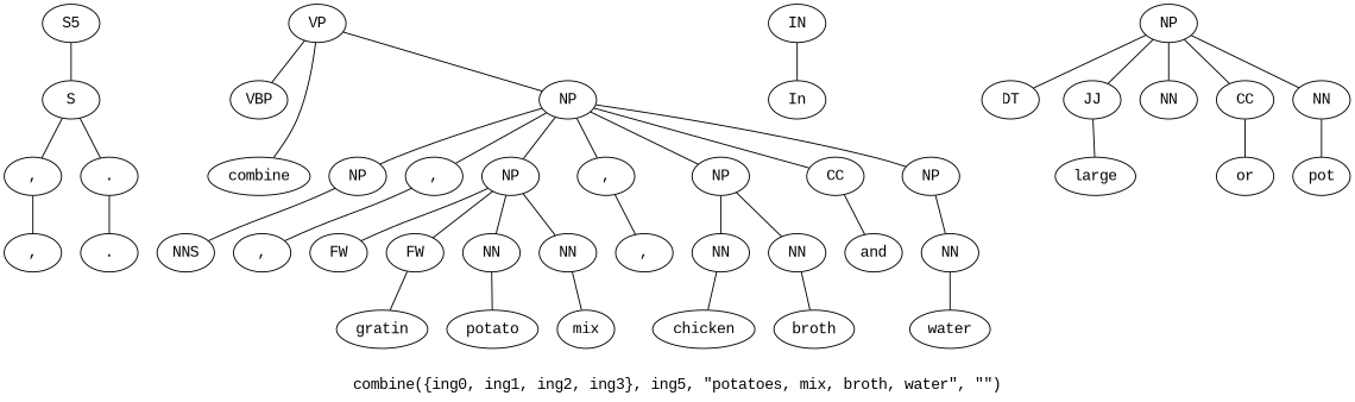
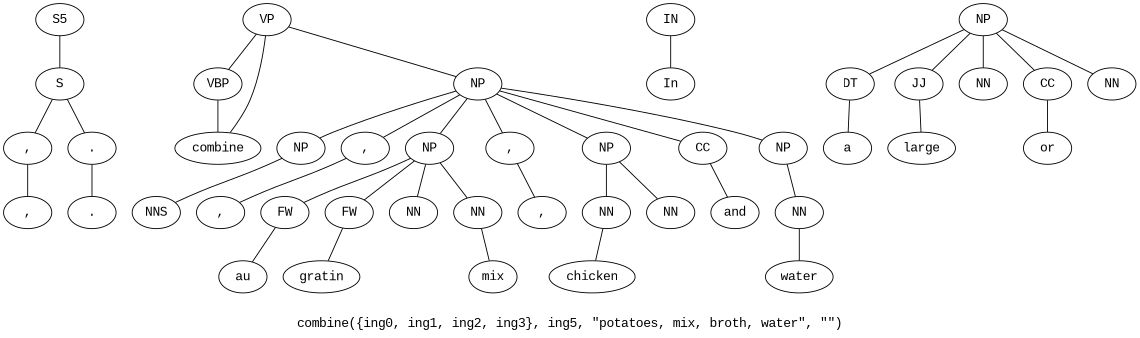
  graph {
    fontname="Liberation Mono"
    label="combine({ing0, ing1, ing2, ing3}, ing5, \"potatoes, mix, broth, water\", \"\")"
    node [fontname="Liberation Mono"]
    edge [fontname="Liberation Mono"]
    n1 [label=S5]
    n2 [label=S]
    n3 [label=","]
    n4 [label="."]
    n5 [label=","]
    n6 [label=VP]
    n7 [label=VBP]
    n8 [label=NP]
    n9 [label="."]
    n10 [label=IN]
    n11 [label=In]
    n12 [label=NP]
    n13 [label=DT]
    n14 [label=JJ]
    n15 [label=NN]
    n16 [label=CC]
    n17 [label=NN]
+   n18 [label=a]
    n19 [label=large]
    n20 [label=or]
-   n21 [label=pot]
    n22 [label=combine]
    n23 [label=NP]
    n24 [label=","]
    n25 [label=NP]
    n26 [label=","]
    n27 [label=NP]
    n28 [label=CC]
    n29 [label=NP]
    n30 [label=NNS]
    n31 [label=","]
    n32 [label=FW]
    n33 [label=FW]
    n34 [label=NN]
    n35 [label=NN]
    n36 [label=","]
    n37 [label=NN]
    n38 [label=NN]
    n39 [label=and]
    n40 [label=NN]
+   n41 [label=au]
    n42 [label=gratin]
-   n43 [label=potato]
    n44 [label=mix]
    n45 [label=chicken]
-   n46 [label=broth]
    n47 [label=water]
    n1 -- n2
    n2 -- n3
    n2 -- n4
    n3 -- n5
    n4 -- n9
    n6 -- n7
    n6 -- n8
+   n7 -- n22
    n8 -- n23
    n8 -- n24
    n8 -- n25
    n8 -- n26
    n8 -- n27
    n8 -- n28
    n8 -- n29
    n10 -- n11
    n12 -- n13
    n12 -- n14
    n12 -- n15
    n12 -- n16
    n12 -- n17
+   n13 -- n18
    n14 -- n19
    n16 -- n20
-   n17 -- n21
    n22 -- n6
    n23 -- n30
    n24 -- n31
    n25 -- n32
    n25 -- n33
    n25 -- n34
    n25 -- n35
    n26 -- n36
    n27 -- n37
    n27 -- n38
    n28 -- n39
    n29 -- n40
+   n32 -- n41
    n33 -- n42
-   n34 -- n43
    n35 -- n44
    n37 -- n45
-   n38 -- n46
    n40 -- n47
  }
